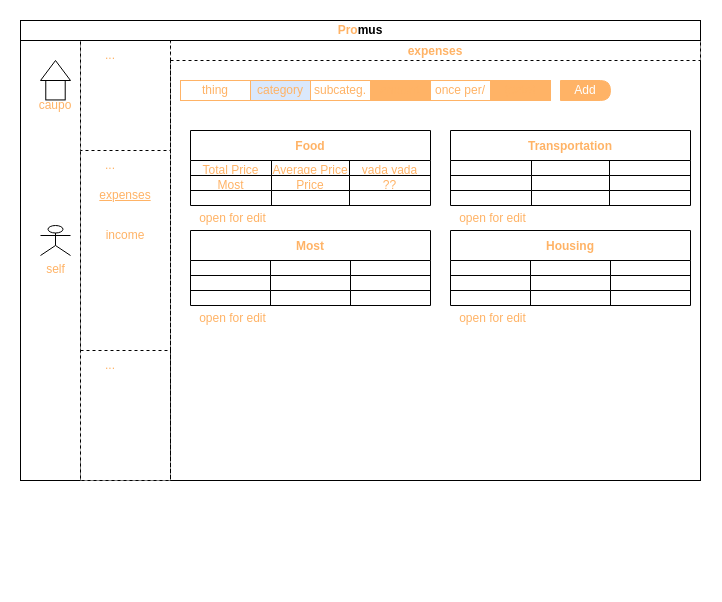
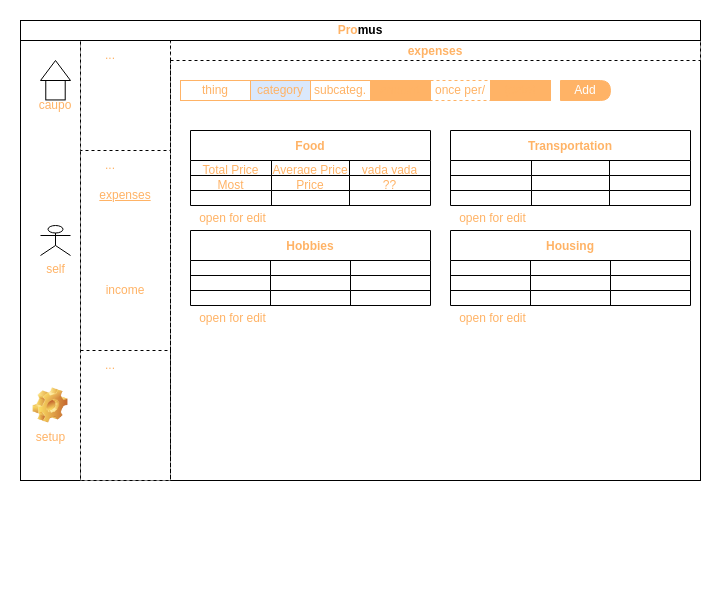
  <mxCell id="0" />
  <mxCell id="1" parent="0" />
  <mxCell id="2" value="" style="group;fontStyle=5" vertex="1" connectable="0" parent="1"><mxGeometry x="20" y="40" width="680" height="440" as="geometry" /></mxCell>
  <mxCell id="3" value="" style="group" vertex="1" connectable="0" parent="2"><mxGeometry width="680" height="440" as="geometry" /></mxCell>
  <mxCell id="4" value="" style="rounded=0;whiteSpace=wrap;html=1;" vertex="1" parent="3"><mxGeometry width="680" height="440" as="geometry" /></mxCell>
  <mxCell id="5" value="" style="rounded=0;whiteSpace=wrap;html=1;fontColor=#FFB366;" vertex="1" parent="3"><mxGeometry width="60" height="440" as="geometry" /></mxCell>
  <mxCell id="6" value="self" style="shape=umlActor;verticalLabelPosition=bottom;verticalAlign=top;html=1;outlineConnect=0;fontColor=#FFB366;" vertex="1" parent="3"><mxGeometry x="20" y="185" width="30" height="30" as="geometry" /></mxCell>
+ <mxCell id="7" value="setup" style="shape=image;html=1;verticalLabelPosition=bottom;verticalAlign=top;imageAspect=0;image=img/clipart/Gear_128x128.png;fontColor=#FFB366;" vertex="1" parent="3"><mxGeometry x="12.5" y="347.5" width="35" height="35" as="geometry" /></mxCell>
  <mxCell id="8" value="" style="rounded=0;whiteSpace=wrap;html=1;fontColor=#FFB366;dashed=1;" vertex="1" parent="3"><mxGeometry x="60" width="90" height="420" as="geometry" /></mxCell>
  <mxCell id="9" value="" style="rounded=0;whiteSpace=wrap;html=1;dashed=1;fontColor=#FFB366;" vertex="1" parent="3"><mxGeometry x="60" y="310" width="90" height="130" as="geometry" /></mxCell>
  <mxCell id="10" value="" style="rounded=0;whiteSpace=wrap;html=1;dashed=1;fontColor=#FFB366;" vertex="1" parent="3"><mxGeometry x="60" width="90" height="110" as="geometry" /></mxCell>
  <mxCell id="11" value="" style="group" vertex="1" connectable="0" parent="3"><mxGeometry x="5" y="20" width="60" height="60" as="geometry" /></mxCell>
  <mxCell id="12" value="" style="group" vertex="1" connectable="0" parent="11"><mxGeometry x="15" width="30" height="39.444" as="geometry" /></mxCell>
  <mxCell id="13" value="" style="whiteSpace=wrap;html=1;aspect=fixed;fontColor=#FFB366;" vertex="1" parent="12"><mxGeometry x="5.273" y="20" width="19.444" height="19.444" as="geometry" /></mxCell>
  <mxCell id="14" value="" style="shape=trapezoid;perimeter=trapezoidPerimeter;whiteSpace=wrap;html=1;fixedSize=1;fontColor=#FFB366;" vertex="1" parent="12"><mxGeometry width="30" height="20" as="geometry" /></mxCell>
  <mxCell id="15" value="caupo" style="text;html=1;strokeColor=none;fillColor=none;align=center;verticalAlign=middle;whiteSpace=wrap;rounded=0;fontColor=#FFB366;" vertex="1" parent="11"><mxGeometry y="30" width="60" height="30" as="geometry" /></mxCell>
  <mxCell id="16" value="..." style="text;html=1;strokeColor=none;fillColor=none;align=center;verticalAlign=middle;whiteSpace=wrap;rounded=0;dashed=1;fontColor=#FFB366;" vertex="1" parent="3"><mxGeometry x="60" width="60" height="30" as="geometry" /></mxCell>
  <mxCell id="17" value="..." style="text;html=1;strokeColor=none;fillColor=none;align=center;verticalAlign=middle;whiteSpace=wrap;rounded=0;dashed=1;fontColor=#FFB366;" vertex="1" parent="3"><mxGeometry x="60" y="110" width="60" height="30" as="geometry" /></mxCell>
  <mxCell id="18" value="..." style="text;html=1;strokeColor=none;fillColor=none;align=center;verticalAlign=middle;whiteSpace=wrap;rounded=0;dashed=1;fontColor=#FFB366;" vertex="1" parent="3"><mxGeometry x="60" y="310" width="60" height="30" as="geometry" /></mxCell>
  <mxCell id="19" value="&lt;u&gt;expenses&lt;/u&gt;" style="text;html=1;strokeColor=none;fillColor=none;align=center;verticalAlign=middle;whiteSpace=wrap;rounded=0;dashed=1;fontColor=#FFB366;" vertex="1" parent="3"><mxGeometry x="75" y="140" width="60" height="30" as="geometry" /></mxCell>
- <mxCell id="20" value="income" style="text;html=1;strokeColor=none;fillColor=none;align=center;verticalAlign=middle;whiteSpace=wrap;rounded=0;dashed=1;fontColor=#FFB366;" vertex="1" parent="3"><mxGeometry x="75" y="180" width="60" height="30" as="geometry" /></mxCell>
+ <mxCell id="20" value="income" style="text;html=1;strokeColor=none;fillColor=none;align=center;verticalAlign=middle;whiteSpace=wrap;rounded=0;dashed=1;fontColor=#FFB366;" vertex="1" parent="3"><mxGeometry x="75" y="235" width="60" height="30" as="geometry" /></mxCell>
  <mxCell id="21" value="expenses" style="swimlane;dashed=1;fontColor=#FFB366;startSize=20;" vertex="1" parent="2"><mxGeometry x="150" width="530" height="440" as="geometry"><mxRectangle x="230" y="260" width="90" height="20" as="alternateBounds" /></mxGeometry></mxCell>
  <mxCell id="22" value="" style="group" vertex="1" connectable="0" parent="21"><mxGeometry x="-150" y="-20" width="680" height="440" as="geometry" /></mxCell>
  <mxCell id="23" value="&lt;b&gt;&lt;font color=&quot;#ffb366&quot;&gt;Pro&lt;/font&gt;mus&lt;/b&gt;" style="rounded=0;whiteSpace=wrap;html=1;" vertex="1" parent="22"><mxGeometry width="680" height="20" as="geometry" /></mxCell>
  <mxCell id="24" value="" style="group" vertex="1" connectable="0" parent="21"><mxGeometry x="10" y="40" width="520" height="500" as="geometry" /></mxCell>
  <mxCell id="25" value="" style="group" vertex="1" connectable="0" parent="24"><mxGeometry x="10" y="50" width="510" height="450" as="geometry" /></mxCell>
  <mxCell id="26" value="Food" style="shape=table;startSize=30;container=1;collapsible=0;childLayout=tableLayout;fontStyle=1;align=center;pointerEvents=1;fontColor=#FFB366;resizeHeight=1;resizeWidth=1;" vertex="1" parent="25"><mxGeometry width="240" height="75" as="geometry" /></mxCell>
  <mxCell id="27" value="" style="shape=partialRectangle;html=1;whiteSpace=wrap;collapsible=0;dropTarget=0;pointerEvents=0;fillColor=none;top=0;left=0;bottom=0;right=0;points=[[0,0.5],[1,0.5]];portConstraint=eastwest;fontColor=#FFB366;strokeColor=#FFB366;" vertex="1" parent="26"><mxGeometry y="30" width="240" height="15" as="geometry" /></mxCell>
  <mxCell id="28" value="Total Price" style="shape=partialRectangle;html=1;whiteSpace=wrap;connectable=0;fillColor=none;top=0;left=0;bottom=0;right=0;overflow=hidden;pointerEvents=1;fontColor=#FFB366;" vertex="1" parent="27"><mxGeometry width="81" height="15" as="geometry"><mxRectangle width="81" height="15" as="alternateBounds" /></mxGeometry></mxCell>
  <mxCell id="29" value="Average Price" style="shape=partialRectangle;html=1;whiteSpace=wrap;connectable=0;fillColor=none;top=0;left=0;bottom=0;right=0;overflow=hidden;pointerEvents=1;fontColor=#FFB366;" vertex="1" parent="27"><mxGeometry x="81" width="78" height="15" as="geometry"><mxRectangle width="78" height="15" as="alternateBounds" /></mxGeometry></mxCell>
  <mxCell id="30" value="yada yada" style="shape=partialRectangle;html=1;whiteSpace=wrap;connectable=0;fillColor=none;top=0;left=0;bottom=0;right=0;overflow=hidden;pointerEvents=1;fontColor=#FFB366;" vertex="1" parent="27"><mxGeometry x="159" width="81" height="15" as="geometry"><mxRectangle width="81" height="15" as="alternateBounds" /></mxGeometry></mxCell>
  <mxCell id="31" value="" style="shape=partialRectangle;html=1;whiteSpace=wrap;collapsible=0;dropTarget=0;pointerEvents=0;fillColor=none;top=0;left=0;bottom=0;right=0;points=[[0,0.5],[1,0.5]];portConstraint=eastwest;fontColor=#FFB366;" vertex="1" parent="26"><mxGeometry y="45" width="240" height="15" as="geometry" /></mxCell>
  <mxCell id="32" value="Most Expensive Food" style="shape=partialRectangle;html=1;whiteSpace=wrap;connectable=0;fillColor=none;top=0;left=0;bottom=0;right=0;overflow=hidden;pointerEvents=1;fontColor=#FFB366;" vertex="1" parent="31"><mxGeometry width="81" height="15" as="geometry"><mxRectangle width="81" height="15" as="alternateBounds" /></mxGeometry></mxCell>
  <mxCell id="33" value="Price" style="shape=partialRectangle;html=1;whiteSpace=wrap;connectable=0;fillColor=none;top=0;left=0;bottom=0;right=0;overflow=hidden;pointerEvents=1;fontColor=#FFB366;" vertex="1" parent="31"><mxGeometry x="81" width="78" height="15" as="geometry"><mxRectangle width="78" height="15" as="alternateBounds" /></mxGeometry></mxCell>
  <mxCell id="34" value="??" style="shape=partialRectangle;html=1;whiteSpace=wrap;connectable=0;fillColor=none;top=0;left=0;bottom=0;right=0;overflow=hidden;pointerEvents=1;fontColor=#FFB366;" vertex="1" parent="31"><mxGeometry x="159" width="81" height="15" as="geometry"><mxRectangle width="81" height="15" as="alternateBounds" /></mxGeometry></mxCell>
  <mxCell id="35" value="" style="shape=partialRectangle;html=1;whiteSpace=wrap;collapsible=0;dropTarget=0;pointerEvents=0;fillColor=none;top=0;left=0;bottom=0;right=0;points=[[0,0.5],[1,0.5]];portConstraint=eastwest;fontColor=#FFB366;" vertex="1" parent="26"><mxGeometry y="60" width="240" height="15" as="geometry" /></mxCell>
  <mxCell id="36" value="" style="shape=partialRectangle;html=1;whiteSpace=wrap;connectable=0;fillColor=none;top=0;left=0;bottom=0;right=0;overflow=hidden;pointerEvents=1;fontColor=#FFB366;" vertex="1" parent="35"><mxGeometry width="81" height="15" as="geometry"><mxRectangle width="81" height="15" as="alternateBounds" /></mxGeometry></mxCell>
  <mxCell id="37" value="" style="shape=partialRectangle;html=1;whiteSpace=wrap;connectable=0;fillColor=none;top=0;left=0;bottom=0;right=0;overflow=hidden;pointerEvents=1;fontColor=#FFB366;" vertex="1" parent="35"><mxGeometry x="81" width="78" height="15" as="geometry"><mxRectangle width="78" height="15" as="alternateBounds" /></mxGeometry></mxCell>
  <mxCell id="38" value="" style="shape=partialRectangle;html=1;whiteSpace=wrap;connectable=0;fillColor=none;top=0;left=0;bottom=0;right=0;overflow=hidden;pointerEvents=1;fontColor=#FFB366;" vertex="1" parent="35"><mxGeometry x="159" width="81" height="15" as="geometry"><mxRectangle width="81" height="15" as="alternateBounds" /></mxGeometry></mxCell>
  <mxCell id="39" value="open for edit" style="text;html=1;strokeColor=none;fillColor=none;align=center;verticalAlign=middle;whiteSpace=wrap;rounded=0;fontColor=#FFB366;" vertex="1" parent="25"><mxGeometry x="5.45" y="75" width="74.55" height="25" as="geometry" /></mxCell>
  <mxCell id="40" value="" style="group" vertex="1" connectable="0" parent="25"><mxGeometry x="260" width="240" height="100" as="geometry" /></mxCell>
  <mxCell id="41" value="Transportation" style="shape=table;startSize=30;container=1;collapsible=0;childLayout=tableLayout;fontStyle=1;align=center;pointerEvents=1;fontColor=#FFB366;resizeHeight=1;resizeWidth=1;" vertex="1" parent="40"><mxGeometry width="240.0" height="75" as="geometry" /></mxCell>
  <mxCell id="42" value="" style="shape=partialRectangle;html=1;whiteSpace=wrap;collapsible=0;dropTarget=0;pointerEvents=0;fillColor=none;top=0;left=0;bottom=0;right=0;points=[[0,0.5],[1,0.5]];portConstraint=eastwest;fontColor=#FFB366;strokeColor=#FFB366;" vertex="1" parent="41"><mxGeometry y="30" width="240.0" height="15" as="geometry" /></mxCell>
  <mxCell id="43" value="" style="shape=partialRectangle;html=1;whiteSpace=wrap;connectable=0;fillColor=none;top=0;left=0;bottom=0;right=0;overflow=hidden;pointerEvents=1;fontColor=#FFB366;" vertex="1" parent="42"><mxGeometry width="81" height="15" as="geometry"><mxRectangle width="81" height="15" as="alternateBounds" /></mxGeometry></mxCell>
  <mxCell id="44" value="" style="shape=partialRectangle;html=1;whiteSpace=wrap;connectable=0;fillColor=none;top=0;left=0;bottom=0;right=0;overflow=hidden;pointerEvents=1;fontColor=#FFB366;" vertex="1" parent="42"><mxGeometry x="81" width="78" height="15" as="geometry"><mxRectangle width="78" height="15" as="alternateBounds" /></mxGeometry></mxCell>
  <mxCell id="45" value="" style="shape=partialRectangle;html=1;whiteSpace=wrap;connectable=0;fillColor=none;top=0;left=0;bottom=0;right=0;overflow=hidden;pointerEvents=1;fontColor=#FFB366;" vertex="1" parent="42"><mxGeometry x="159" width="81" height="15" as="geometry"><mxRectangle width="81" height="15" as="alternateBounds" /></mxGeometry></mxCell>
  <mxCell id="46" value="" style="shape=partialRectangle;html=1;whiteSpace=wrap;collapsible=0;dropTarget=0;pointerEvents=0;fillColor=none;top=0;left=0;bottom=0;right=0;points=[[0,0.5],[1,0.5]];portConstraint=eastwest;fontColor=#FFB366;" vertex="1" parent="41"><mxGeometry y="45" width="240.0" height="15" as="geometry" /></mxCell>
  <mxCell id="47" value="" style="shape=partialRectangle;html=1;whiteSpace=wrap;connectable=0;fillColor=none;top=0;left=0;bottom=0;right=0;overflow=hidden;pointerEvents=1;fontColor=#FFB366;" vertex="1" parent="46"><mxGeometry width="81" height="15" as="geometry"><mxRectangle width="81" height="15" as="alternateBounds" /></mxGeometry></mxCell>
  <mxCell id="48" value="" style="shape=partialRectangle;html=1;whiteSpace=wrap;connectable=0;fillColor=none;top=0;left=0;bottom=0;right=0;overflow=hidden;pointerEvents=1;fontColor=#FFB366;" vertex="1" parent="46"><mxGeometry x="81" width="78" height="15" as="geometry"><mxRectangle width="78" height="15" as="alternateBounds" /></mxGeometry></mxCell>
  <mxCell id="49" value="" style="shape=partialRectangle;html=1;whiteSpace=wrap;connectable=0;fillColor=none;top=0;left=0;bottom=0;right=0;overflow=hidden;pointerEvents=1;fontColor=#FFB366;" vertex="1" parent="46"><mxGeometry x="159" width="81" height="15" as="geometry"><mxRectangle width="81" height="15" as="alternateBounds" /></mxGeometry></mxCell>
  <mxCell id="50" value="" style="shape=partialRectangle;html=1;whiteSpace=wrap;collapsible=0;dropTarget=0;pointerEvents=0;fillColor=none;top=0;left=0;bottom=0;right=0;points=[[0,0.5],[1,0.5]];portConstraint=eastwest;fontColor=#FFB366;" vertex="1" parent="41"><mxGeometry y="60" width="240.0" height="15" as="geometry" /></mxCell>
  <mxCell id="51" value="" style="shape=partialRectangle;html=1;whiteSpace=wrap;connectable=0;fillColor=none;top=0;left=0;bottom=0;right=0;overflow=hidden;pointerEvents=1;fontColor=#FFB366;" vertex="1" parent="50"><mxGeometry width="81" height="15" as="geometry"><mxRectangle width="81" height="15" as="alternateBounds" /></mxGeometry></mxCell>
  <mxCell id="52" value="" style="shape=partialRectangle;html=1;whiteSpace=wrap;connectable=0;fillColor=none;top=0;left=0;bottom=0;right=0;overflow=hidden;pointerEvents=1;fontColor=#FFB366;" vertex="1" parent="50"><mxGeometry x="81" width="78" height="15" as="geometry"><mxRectangle width="78" height="15" as="alternateBounds" /></mxGeometry></mxCell>
  <mxCell id="53" value="" style="shape=partialRectangle;html=1;whiteSpace=wrap;connectable=0;fillColor=none;top=0;left=0;bottom=0;right=0;overflow=hidden;pointerEvents=1;fontColor=#FFB366;" vertex="1" parent="50"><mxGeometry x="159" width="81" height="15" as="geometry"><mxRectangle width="81" height="15" as="alternateBounds" /></mxGeometry></mxCell>
  <mxCell id="54" value="open for edit" style="text;html=1;strokeColor=none;fillColor=none;align=center;verticalAlign=middle;whiteSpace=wrap;rounded=0;fontColor=#FFB366;" vertex="1" parent="40"><mxGeometry x="5.45" y="75" width="74.55" height="25" as="geometry" /></mxCell>
  <mxCell id="55" value="" style="group" vertex="1" connectable="0" parent="25"><mxGeometry y="100" width="240" height="100" as="geometry" /></mxCell>
- <mxCell id="56" value="Most" style="shape=table;startSize=30;container=1;collapsible=0;childLayout=tableLayout;fontStyle=1;align=center;pointerEvents=1;fontColor=#FFB366;resizeHeight=1;resizeWidth=1;" vertex="1" parent="55"><mxGeometry width="240" height="75" as="geometry" /></mxCell>
+ <mxCell id="56" value="Hobbies" style="shape=table;startSize=30;container=1;collapsible=0;childLayout=tableLayout;fontStyle=1;align=center;pointerEvents=1;fontColor=#FFB366;resizeHeight=1;resizeWidth=1;" vertex="1" parent="55"><mxGeometry width="240" height="75" as="geometry" /></mxCell>
  <mxCell id="57" value="" style="shape=partialRectangle;html=1;whiteSpace=wrap;collapsible=0;dropTarget=0;pointerEvents=0;fillColor=none;top=0;left=0;bottom=0;right=0;points=[[0,0.5],[1,0.5]];portConstraint=eastwest;fontColor=#FFB366;strokeColor=#FFB366;" vertex="1" parent="56"><mxGeometry y="30" width="240" height="15" as="geometry" /></mxCell>
  <mxCell id="58" value="" style="shape=partialRectangle;html=1;whiteSpace=wrap;connectable=0;fillColor=none;top=0;left=0;bottom=0;right=0;overflow=hidden;pointerEvents=1;fontColor=#FFB366;" vertex="1" parent="57"><mxGeometry width="80" height="15" as="geometry"><mxRectangle width="80" height="15" as="alternateBounds" /></mxGeometry></mxCell>
  <mxCell id="59" value="" style="shape=partialRectangle;html=1;whiteSpace=wrap;connectable=0;fillColor=none;top=0;left=0;bottom=0;right=0;overflow=hidden;pointerEvents=1;fontColor=#FFB366;" vertex="1" parent="57"><mxGeometry x="80" width="80" height="15" as="geometry"><mxRectangle width="80" height="15" as="alternateBounds" /></mxGeometry></mxCell>
  <mxCell id="60" value="" style="shape=partialRectangle;html=1;whiteSpace=wrap;connectable=0;fillColor=none;top=0;left=0;bottom=0;right=0;overflow=hidden;pointerEvents=1;fontColor=#FFB366;" vertex="1" parent="57"><mxGeometry x="160" width="80" height="15" as="geometry"><mxRectangle width="80" height="15" as="alternateBounds" /></mxGeometry></mxCell>
  <mxCell id="61" value="" style="shape=partialRectangle;html=1;whiteSpace=wrap;collapsible=0;dropTarget=0;pointerEvents=0;fillColor=none;top=0;left=0;bottom=0;right=0;points=[[0,0.5],[1,0.5]];portConstraint=eastwest;fontColor=#FFB366;" vertex="1" parent="56"><mxGeometry y="45" width="240" height="15" as="geometry" /></mxCell>
  <mxCell id="62" value="" style="shape=partialRectangle;html=1;whiteSpace=wrap;connectable=0;fillColor=none;top=0;left=0;bottom=0;right=0;overflow=hidden;pointerEvents=1;fontColor=#FFB366;" vertex="1" parent="61"><mxGeometry width="80" height="15" as="geometry"><mxRectangle width="80" height="15" as="alternateBounds" /></mxGeometry></mxCell>
  <mxCell id="63" value="" style="shape=partialRectangle;html=1;whiteSpace=wrap;connectable=0;fillColor=none;top=0;left=0;bottom=0;right=0;overflow=hidden;pointerEvents=1;fontColor=#FFB366;" vertex="1" parent="61"><mxGeometry x="80" width="80" height="15" as="geometry"><mxRectangle width="80" height="15" as="alternateBounds" /></mxGeometry></mxCell>
  <mxCell id="64" value="" style="shape=partialRectangle;html=1;whiteSpace=wrap;connectable=0;fillColor=none;top=0;left=0;bottom=0;right=0;overflow=hidden;pointerEvents=1;fontColor=#FFB366;" vertex="1" parent="61"><mxGeometry x="160" width="80" height="15" as="geometry"><mxRectangle width="80" height="15" as="alternateBounds" /></mxGeometry></mxCell>
  <mxCell id="65" value="" style="shape=partialRectangle;html=1;whiteSpace=wrap;collapsible=0;dropTarget=0;pointerEvents=0;fillColor=none;top=0;left=0;bottom=0;right=0;points=[[0,0.5],[1,0.5]];portConstraint=eastwest;fontColor=#FFB366;" vertex="1" parent="56"><mxGeometry y="60" width="240" height="15" as="geometry" /></mxCell>
  <mxCell id="66" value="" style="shape=partialRectangle;html=1;whiteSpace=wrap;connectable=0;fillColor=none;top=0;left=0;bottom=0;right=0;overflow=hidden;pointerEvents=1;fontColor=#FFB366;" vertex="1" parent="65"><mxGeometry width="80" height="15" as="geometry"><mxRectangle width="80" height="15" as="alternateBounds" /></mxGeometry></mxCell>
  <mxCell id="67" value="" style="shape=partialRectangle;html=1;whiteSpace=wrap;connectable=0;fillColor=none;top=0;left=0;bottom=0;right=0;overflow=hidden;pointerEvents=1;fontColor=#FFB366;" vertex="1" parent="65"><mxGeometry x="80" width="80" height="15" as="geometry"><mxRectangle width="80" height="15" as="alternateBounds" /></mxGeometry></mxCell>
  <mxCell id="68" value="" style="shape=partialRectangle;html=1;whiteSpace=wrap;connectable=0;fillColor=none;top=0;left=0;bottom=0;right=0;overflow=hidden;pointerEvents=1;fontColor=#FFB366;" vertex="1" parent="65"><mxGeometry x="160" width="80" height="15" as="geometry"><mxRectangle width="80" height="15" as="alternateBounds" /></mxGeometry></mxCell>
  <mxCell id="69" value="open for edit" style="text;html=1;strokeColor=none;fillColor=none;align=center;verticalAlign=middle;whiteSpace=wrap;rounded=0;fontColor=#FFB366;" vertex="1" parent="55"><mxGeometry x="5.45" y="75" width="74.55" height="25" as="geometry" /></mxCell>
  <mxCell id="70" value="" style="group" vertex="1" connectable="0" parent="25"><mxGeometry x="260" y="100" width="240" height="100" as="geometry" /></mxCell>
  <mxCell id="71" value="Housing" style="shape=table;startSize=30;container=1;collapsible=0;childLayout=tableLayout;fontStyle=1;align=center;pointerEvents=1;fontColor=#FFB366;resizeHeight=1;resizeWidth=1;" vertex="1" parent="70"><mxGeometry width="240" height="75" as="geometry" /></mxCell>
  <mxCell id="72" value="" style="shape=partialRectangle;html=1;whiteSpace=wrap;collapsible=0;dropTarget=0;pointerEvents=0;fillColor=none;top=0;left=0;bottom=0;right=0;points=[[0,0.5],[1,0.5]];portConstraint=eastwest;fontColor=#FFB366;strokeColor=#FFB366;" vertex="1" parent="71"><mxGeometry y="30" width="240" height="15" as="geometry" /></mxCell>
  <mxCell id="73" value="" style="shape=partialRectangle;html=1;whiteSpace=wrap;connectable=0;fillColor=none;top=0;left=0;bottom=0;right=0;overflow=hidden;pointerEvents=1;fontColor=#FFB366;" vertex="1" parent="72"><mxGeometry width="80" height="15" as="geometry"><mxRectangle width="80" height="15" as="alternateBounds" /></mxGeometry></mxCell>
  <mxCell id="74" value="" style="shape=partialRectangle;html=1;whiteSpace=wrap;connectable=0;fillColor=none;top=0;left=0;bottom=0;right=0;overflow=hidden;pointerEvents=1;fontColor=#FFB366;" vertex="1" parent="72"><mxGeometry x="80" width="80" height="15" as="geometry"><mxRectangle width="80" height="15" as="alternateBounds" /></mxGeometry></mxCell>
  <mxCell id="75" value="" style="shape=partialRectangle;html=1;whiteSpace=wrap;connectable=0;fillColor=none;top=0;left=0;bottom=0;right=0;overflow=hidden;pointerEvents=1;fontColor=#FFB366;" vertex="1" parent="72"><mxGeometry x="160" width="80" height="15" as="geometry"><mxRectangle width="80" height="15" as="alternateBounds" /></mxGeometry></mxCell>
  <mxCell id="76" value="" style="shape=partialRectangle;html=1;whiteSpace=wrap;collapsible=0;dropTarget=0;pointerEvents=0;fillColor=none;top=0;left=0;bottom=0;right=0;points=[[0,0.5],[1,0.5]];portConstraint=eastwest;fontColor=#FFB366;" vertex="1" parent="71"><mxGeometry y="45" width="240" height="15" as="geometry" /></mxCell>
  <mxCell id="77" value="" style="shape=partialRectangle;html=1;whiteSpace=wrap;connectable=0;fillColor=none;top=0;left=0;bottom=0;right=0;overflow=hidden;pointerEvents=1;fontColor=#FFB366;" vertex="1" parent="76"><mxGeometry width="80" height="15" as="geometry"><mxRectangle width="80" height="15" as="alternateBounds" /></mxGeometry></mxCell>
  <mxCell id="78" value="" style="shape=partialRectangle;html=1;whiteSpace=wrap;connectable=0;fillColor=none;top=0;left=0;bottom=0;right=0;overflow=hidden;pointerEvents=1;fontColor=#FFB366;" vertex="1" parent="76"><mxGeometry x="80" width="80" height="15" as="geometry"><mxRectangle width="80" height="15" as="alternateBounds" /></mxGeometry></mxCell>
  <mxCell id="79" value="" style="shape=partialRectangle;html=1;whiteSpace=wrap;connectable=0;fillColor=none;top=0;left=0;bottom=0;right=0;overflow=hidden;pointerEvents=1;fontColor=#FFB366;" vertex="1" parent="76"><mxGeometry x="160" width="80" height="15" as="geometry"><mxRectangle width="80" height="15" as="alternateBounds" /></mxGeometry></mxCell>
  <mxCell id="80" value="" style="shape=partialRectangle;html=1;whiteSpace=wrap;collapsible=0;dropTarget=0;pointerEvents=0;fillColor=none;top=0;left=0;bottom=0;right=0;points=[[0,0.5],[1,0.5]];portConstraint=eastwest;fontColor=#FFB366;" vertex="1" parent="71"><mxGeometry y="60" width="240" height="15" as="geometry" /></mxCell>
  <mxCell id="81" value="" style="shape=partialRectangle;html=1;whiteSpace=wrap;connectable=0;fillColor=none;top=0;left=0;bottom=0;right=0;overflow=hidden;pointerEvents=1;fontColor=#FFB366;" vertex="1" parent="80"><mxGeometry width="80" height="15" as="geometry"><mxRectangle width="80" height="15" as="alternateBounds" /></mxGeometry></mxCell>
  <mxCell id="82" value="" style="shape=partialRectangle;html=1;whiteSpace=wrap;connectable=0;fillColor=none;top=0;left=0;bottom=0;right=0;overflow=hidden;pointerEvents=1;fontColor=#FFB366;" vertex="1" parent="80"><mxGeometry x="80" width="80" height="15" as="geometry"><mxRectangle width="80" height="15" as="alternateBounds" /></mxGeometry></mxCell>
  <mxCell id="83" value="" style="shape=partialRectangle;html=1;whiteSpace=wrap;connectable=0;fillColor=none;top=0;left=0;bottom=0;right=0;overflow=hidden;pointerEvents=1;fontColor=#FFB366;" vertex="1" parent="80"><mxGeometry x="160" width="80" height="15" as="geometry"><mxRectangle width="80" height="15" as="alternateBounds" /></mxGeometry></mxCell>
  <mxCell id="84" value="open for edit" style="text;html=1;strokeColor=none;fillColor=none;align=center;verticalAlign=middle;whiteSpace=wrap;rounded=0;fontColor=#FFB366;" vertex="1" parent="70"><mxGeometry x="5.45" y="75" width="74.55" height="25" as="geometry" /></mxCell>
  <mxCell id="85" value="" style="group" vertex="1" connectable="0" parent="24"><mxGeometry width="370" height="20" as="geometry" /></mxCell>
- <mxCell id="86" value="once per/" style="rounded=0;whiteSpace=wrap;html=1;fontColor=#FFB366;strokeColor=#FFB366;" vertex="1" parent="85"><mxGeometry x="250" width="60" height="20" as="geometry" /></mxCell>
+ <mxCell id="86" value="once per/" style="rounded=0;whiteSpace=wrap;html=1;fontColor=#FFB366;strokeColor=#FFB366;dashed=1;" vertex="1" parent="85"><mxGeometry x="250" width="60" height="20" as="geometry" /></mxCell>
  <mxCell id="87" value="(date)" style="rounded=0;whiteSpace=wrap;html=1;fontColor=#FFB366;strokeColor=#FFB366;fillColor=#ffb366;" vertex="1" parent="85"><mxGeometry x="310" width="60" height="20" as="geometry" /></mxCell>
  <mxCell id="88" value="category" style="rounded=0;whiteSpace=wrap;html=1;fontColor=#FFB366;strokeColor=#FFB366;fillColor=#dae8fc;" vertex="1" parent="85"><mxGeometry x="70" width="60" height="20" as="geometry" /></mxCell>
  <mxCell id="89" value="subcateg." style="rounded=0;whiteSpace=wrap;html=1;fontColor=#FFB366;strokeColor=#FFB366;" vertex="1" parent="85"><mxGeometry x="130" width="60" height="20" as="geometry" /></mxCell>
  <mxCell id="90" value="thing" style="rounded=0;whiteSpace=wrap;html=1;fontColor=#FFB366;strokeColor=#FFB366;" vertex="1" parent="85"><mxGeometry width="70" height="20" as="geometry" /></mxCell>
  <mxCell id="91" value="amount" style="rounded=0;whiteSpace=wrap;html=1;fontColor=#FFB366;strokeColor=#FFB366;fillColor=#ffb366;" vertex="1" parent="85"><mxGeometry x="190" width="60" height="20" as="geometry" /></mxCell>
  <mxCell id="92" value="Add" style="shape=delay;whiteSpace=wrap;html=1;fontColor=#FFFFFF;strokeColor=#FFB366;fillColor=#FFB366;" vertex="1" parent="24"><mxGeometry x="380" width="50" height="20" as="geometry" /></mxCell>
